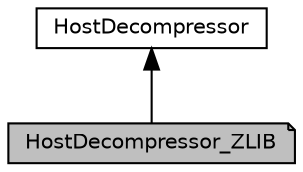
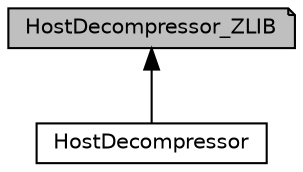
  digraph {
    node [color=black fontname=Helvetica fontsize=10 style=filled]
    n1 [fillcolor=grey75 fontcolor=black height=0.2 label=HostDecompressor_ZLIB shape=note width=0.4]
    n2 [fillcolor=white height=0.2 label=HostDecompressor shape=box width=0.4]
-   n2 -> n1 [color=black dir=back fontname=Helvetica fontsize=10 labelfontname=Helvetica labelfontsize=10 style=solid]
+   n1 -> n2 [color=black dir=back fontname=Helvetica fontsize=10 labelfontname=Helvetica labelfontsize=10 style=solid]
  }
